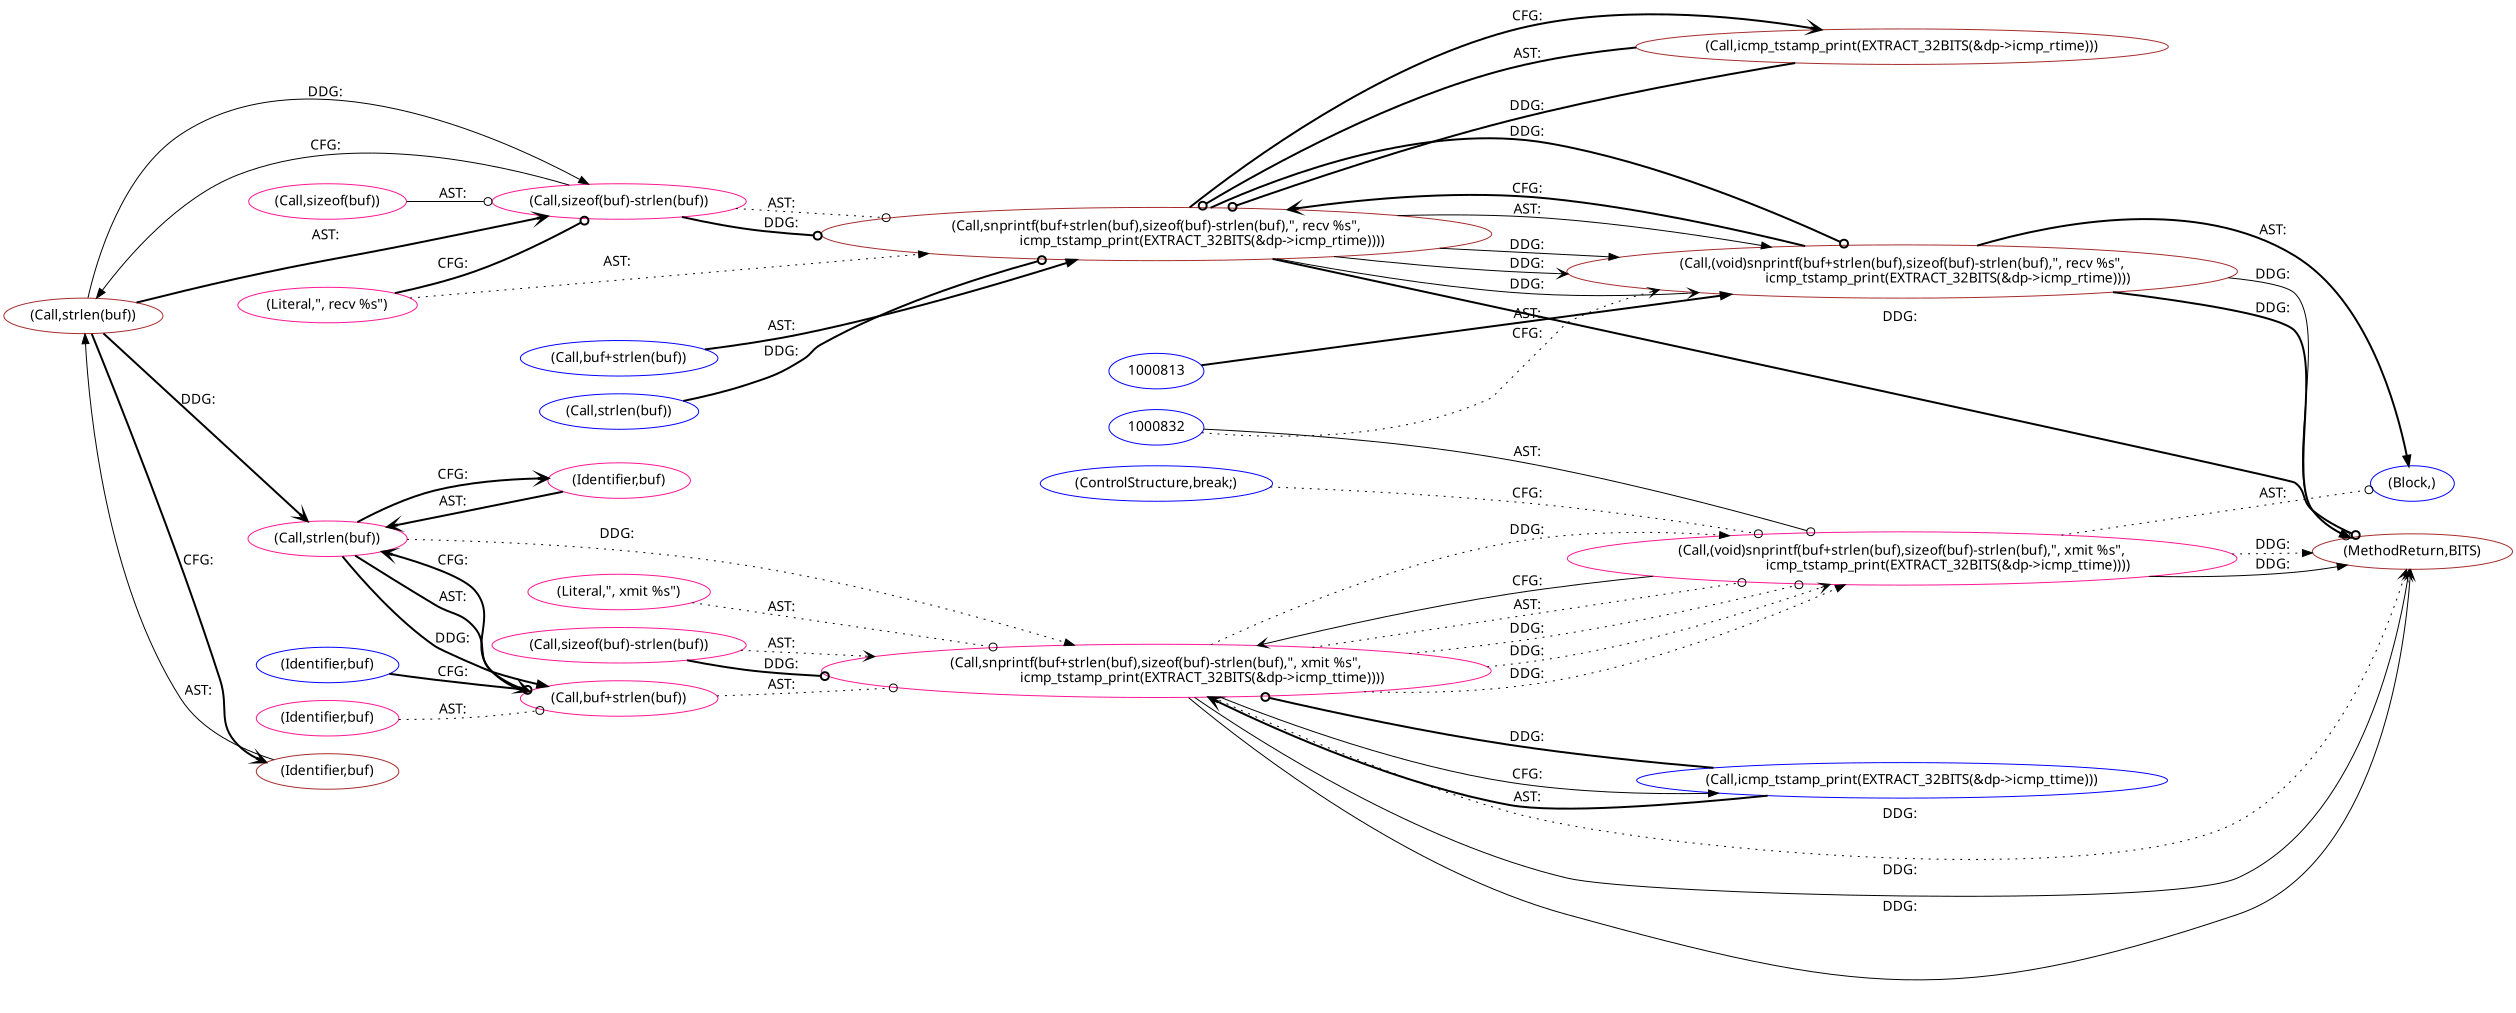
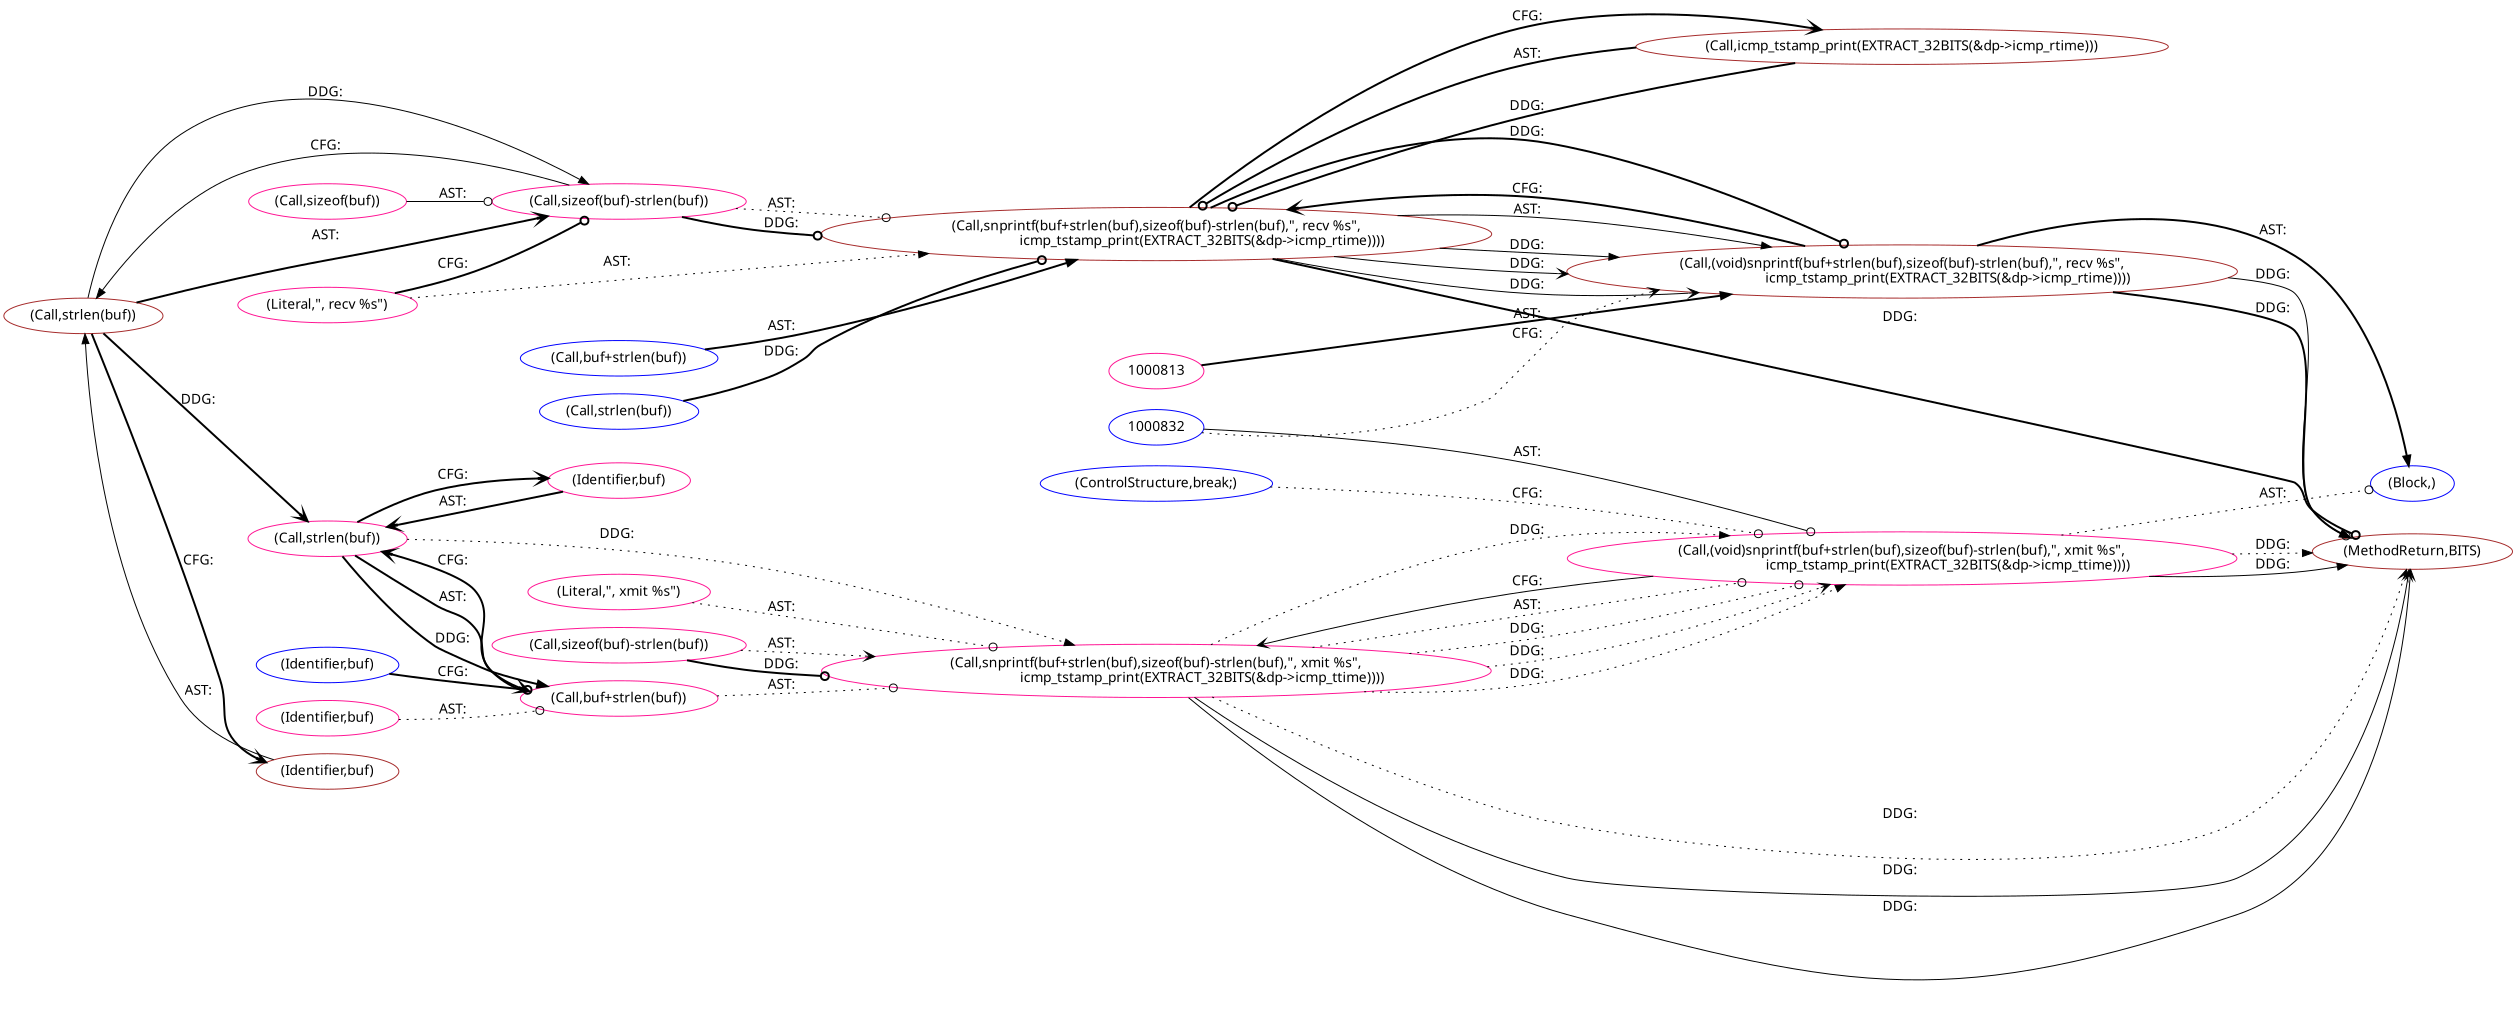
  digraph {
    fontname="Noto Sans"
    rankdir=LR
    node [color=deeppink fontname="Noto Sans"]
    edge [arrowhead=odot fontname="Noto Sans" style=bold]
    n1 [color=brown label="(Call,strlen(buf))"]
    n2 [label="(Call,sizeof(buf)-strlen(buf))"]
    n3 [label="(Call,strlen(buf))"]
    n4 [color=brown label="(Identifier,buf)"]
    n5 [color=brown label="(Call,snprintf(buf+strlen(buf),sizeof(buf)-strlen(buf),\", recv %s\",\n                         icmp_tstamp_print(EXTRACT_32BITS(&dp->icmp_rtime))))"]
    n6 [label="(Call,snprintf(buf+strlen(buf),sizeof(buf)-strlen(buf),\", xmit %s\",\n                         icmp_tstamp_print(EXTRACT_32BITS(&dp->icmp_ttime))))"]
    n7 [label="(Call,buf+strlen(buf))"]
    n8 [label="(Identifier,buf)"]
    n9 [color=brown label="(Call,(void)snprintf(buf+strlen(buf),sizeof(buf)-strlen(buf),\", recv %s\",\n                         icmp_tstamp_print(EXTRACT_32BITS(&dp->icmp_rtime))))"]
    n10 [color=brown label="(Call,icmp_tstamp_print(EXTRACT_32BITS(&dp->icmp_rtime)))"]
    n11 [color=brown label="(MethodReturn,BITS)"]
    n12 [color=blue label="(Block,)"]
    n13 [label="(Call,(void)snprintf(buf+strlen(buf),sizeof(buf)-strlen(buf),\", xmit %s\",\n                         icmp_tstamp_print(EXTRACT_32BITS(&dp->icmp_ttime))))"]
-   n14 [color=blue label="(Call,icmp_tstamp_print(EXTRACT_32BITS(&dp->icmp_ttime)))"]
    n15 [color=blue label="(ControlStructure,break;)"]
    n16 [label="(Literal,\", recv %s\")"]
    n17 [label="(Call,sizeof(buf))"]
    n18 [color=blue label="(Identifier,buf)"]
    n19 [label="(Literal,\", xmit %s\")"]
    n20 [label="(Identifier,buf)"]
    n21 [label="(Call,sizeof(buf)-strlen(buf))"]
    n22 [color=blue label="(Call,buf+strlen(buf))"]
    n23 [color=blue label="(Call,strlen(buf))"]
-   1000813 [color=blue]
+   1000813
    1000832 [color=blue]
    n1 -> n2 [arrowhead=vee label="AST: "]
    n1 -> n2 [arrowhead=normal label="DDG: " style=solid]
    n1 -> n3 [arrowhead=vee label="DDG: "]
    n1 -> n4 [arrowhead=vee label="CFG: "]
    n2 -> n1 [arrowhead=normal label="CFG: " style=solid]
    n2 -> n5 [label="AST: " style=dotted]
    n2 -> n5 [label="DDG: "]
    n3 -> n6 [arrowhead=normal label="DDG: " style=dotted]
    n3 -> n7 [arrowhead=vee label="AST: "]
    n3 -> n7 [arrowhead=normal label="DDG: "]
    n3 -> n8 [arrowhead=vee label="CFG: "]
    n4 -> n1 [arrowhead=normal label="AST: " style=solid]
    n5 -> n9 [arrowhead=normal label="AST: " style=solid]
    n5 -> n9 [arrowhead=normal label="DDG: " style=solid]
    n5 -> n9 [arrowhead=vee label="DDG: " style=solid]
    n5 -> n9 [arrowhead=vee label="DDG: " style=solid]
    n5 -> n9 [label="DDG: "]
    n5 -> n10 [arrowhead=vee label="CFG: "]
    n5 -> n11 [label="DDG: "]
    n6 -> n11 [arrowhead=vee label="DDG: " style=dotted]
    n6 -> n11 [arrowhead=vee label="DDG: " style=solid]
    n6 -> n11 [arrowhead=vee label="DDG: " style=solid]
    n6 -> n13 [label="AST: " style=dotted]
    n6 -> n13 [label="DDG: " style=dotted]
    n6 -> n13 [arrowhead=vee label="DDG: " style=dotted]
    n6 -> n13 [arrowhead=normal label="DDG: " style=dotted]
    n6 -> n13 [arrowhead=normal label="DDG: " style=dotted]
-   n6 -> n14 [arrowhead=normal label="CFG: " style=solid]
    n7 -> n3 [arrowhead=vee label="CFG: "]
    n7 -> n6 [label="AST: " style=dotted]
    n8 -> n3 [arrowhead=vee label="AST: "]
    n9 -> n5 [arrowhead=vee label="CFG: "]
    n9 -> n11 [label="DDG: " style=solid]
    n9 -> n11 [arrowhead=normal label="DDG: "]
    n9 -> n12 [arrowhead=normal label="AST: "]
    n10 -> n5 [label="AST: "]
    n10 -> n5 [label="DDG: "]
    n13 -> n6 [arrowhead=vee label="CFG: " style=solid]
    n13 -> n11 [arrowhead=normal label="DDG: " style=dotted]
    n13 -> n11 [arrowhead=normal label="DDG: " style=solid]
    n13 -> n12 [label="AST: " style=dotted]
-   n14 -> n6 [arrowhead=vee label="AST: "]
-   n14 -> n6 [label="DDG: "]
    n15 -> n13 [label="CFG: " style=dotted]
    n16 -> n2 [label="CFG: "]
    n16 -> n5 [arrowhead=normal label="AST: " style=dotted]
    n17 -> n2 [label="AST: " style=solid]
    n18 -> n7 [label="CFG: "]
    n19 -> n6 [label="AST: " style=dotted]
    n20 -> n7 [label="AST: " style=dotted]
    n21 -> n6 [arrowhead=vee label="AST: " style=dotted]
    n21 -> n6 [label="DDG: "]
    n22 -> n5 [arrowhead=normal label="AST: "]
    n23 -> n5 [label="DDG: "]
    1000813 -> n9 [arrowhead=normal label="AST: "]
    1000832 -> n9 [arrowhead=vee label="CFG: " style=dotted]
    1000832 -> n13 [label="AST: " style=solid]
  }
